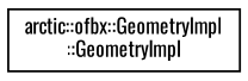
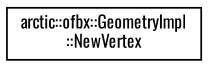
  digraph {
    rankdir=LR
    fontname=Oswald
-   n1 [color=black fillcolor=white fontname=Oswald fontsize=10 height=0.2 label="arctic::ofbx::GeometryImpl\l::GeometryImpl" shape=record style=filled width=0.4]
+   n1 [color=black fillcolor=white fontname=Oswald fontsize=10 height=0.2 label="arctic::ofbx::GeometryImpl\l::NewVertex" shape=record style=filled width=0.4]
  }
